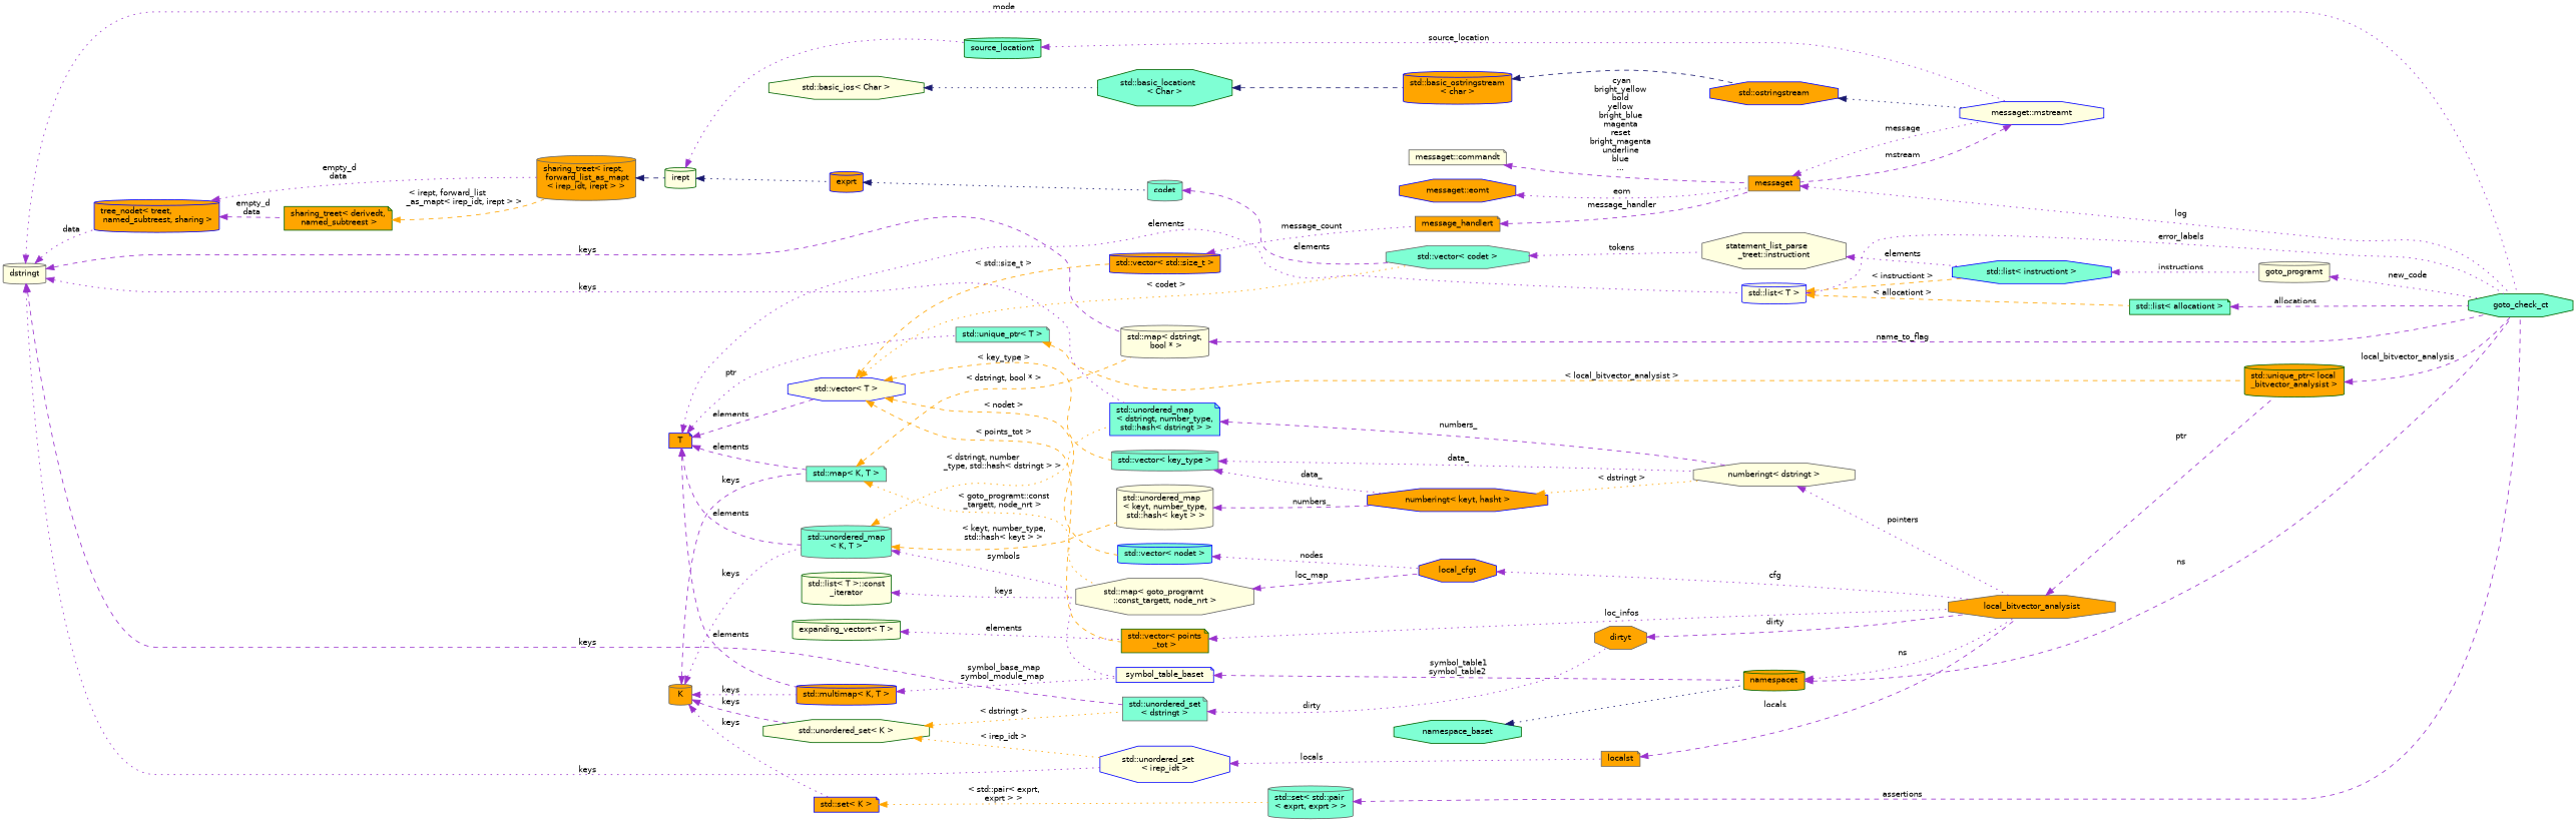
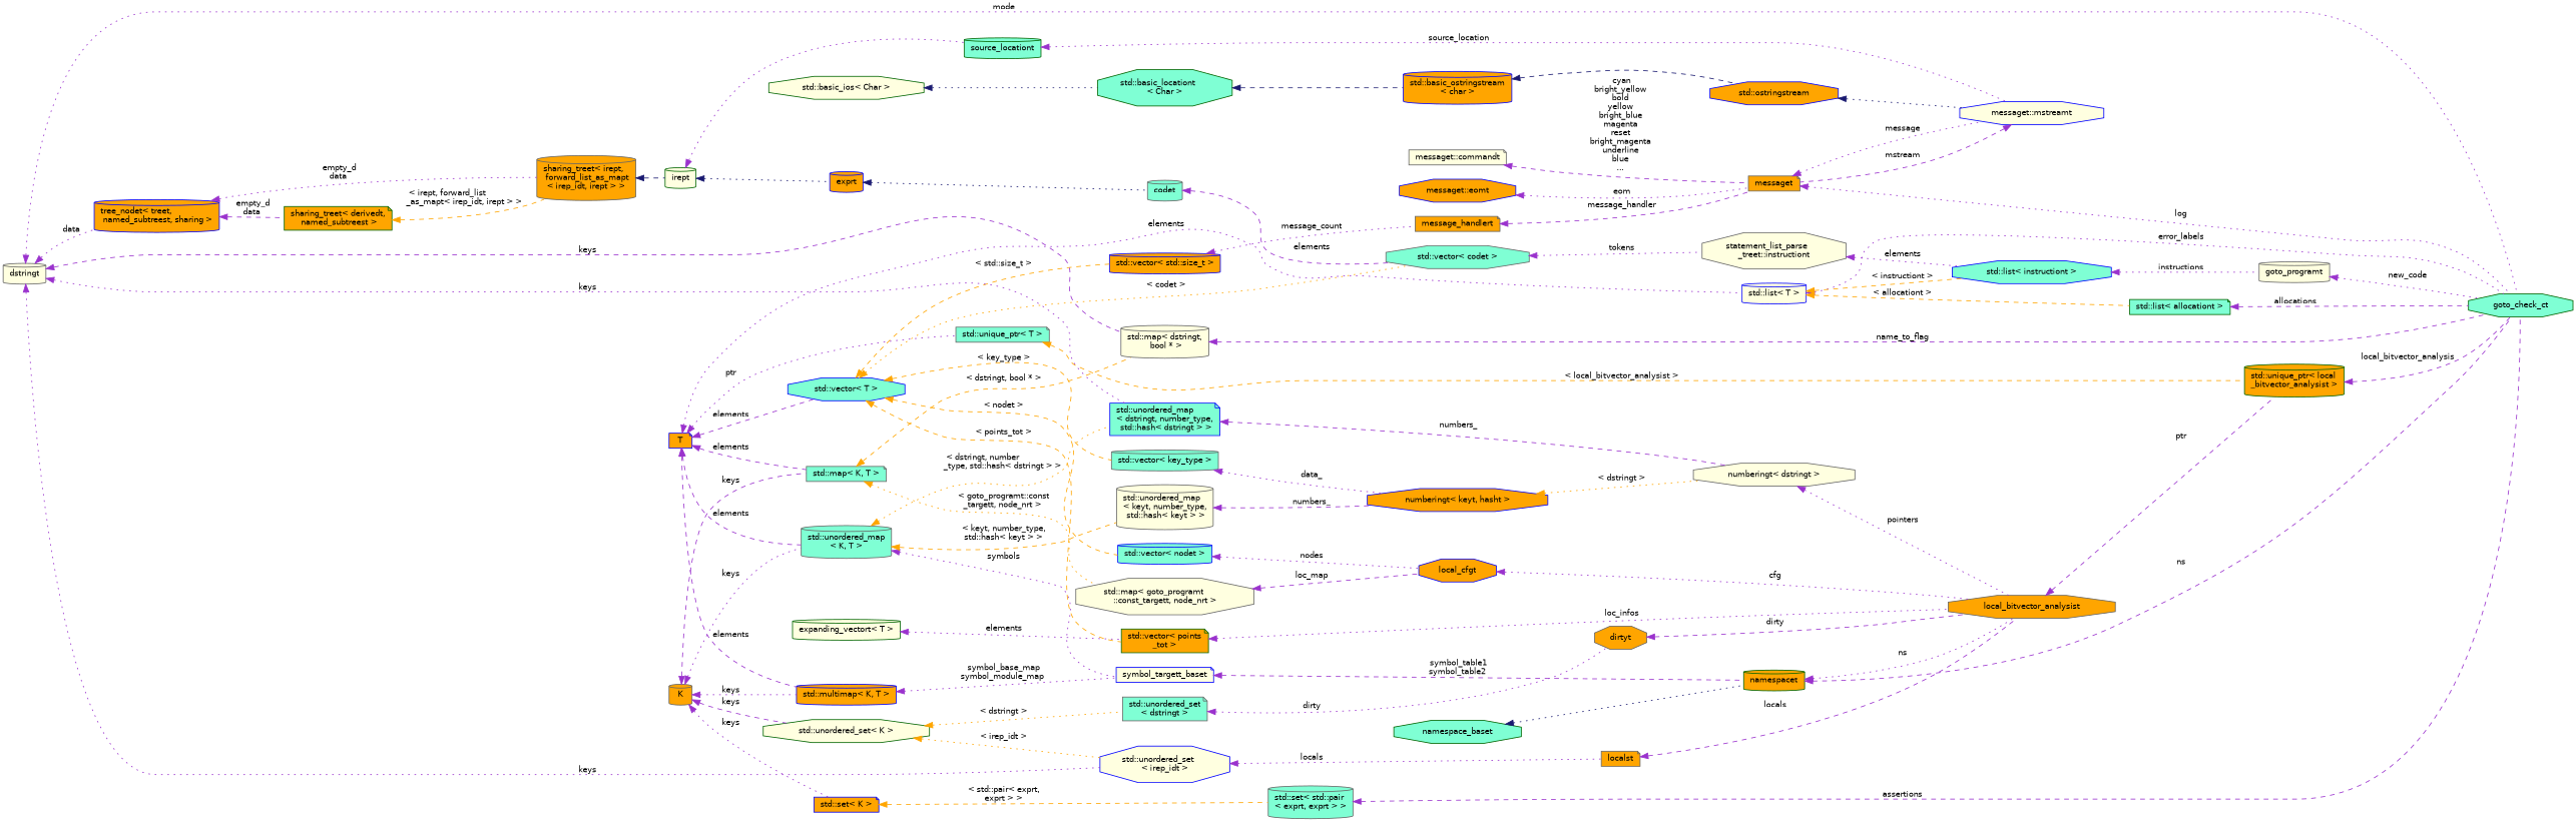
  digraph {
    rankdir=LR
    node [color=gray40 fillcolor=orange fontname=Helvetica fontsize=10 shape=cylinder style=filled]
    edge [color=darkorchid3 dir=back fontname=Helvetica fontsize=10 labelfontname=Helvetica labelfontsize=10 style=dotted]
    n1 [color=darkgreen fillcolor=aquamarine fontcolor=black height=0.2 label=goto_check_ct shape=octagon width=0.4]
    n2 [color=blue fillcolor=lightyellow height=0.2 label="std::list\< T \>" width=0.4]
    n3 [color=darkgreen fillcolor=aquamarine height=0.2 label="std::list\< allocationt \>" shape=note width=0.4]
    n4 [color=blue fillcolor=aquamarine height=0.2 label="std::list\< instructiont \>" shape=octagon width=0.4]
    n5 [fillcolor=lightyellow height=0.2 label=goto_programt width=0.4]
    n6 [color=blue height=0.2 label=T shape=note width=0.4]
-   n7 [color=blue fillcolor=lightyellow height=0.2 label="std::vector\< T \>" shape=octagon width=0.4]
+   n7 [color=blue fillcolor=aquamarine height=0.2 label="std::vector\< T \>" shape=octagon width=0.4]
    n8 [color=blue height=0.2 label="std::multimap\< K, T \>" width=0.4]
    n9 [fillcolor=aquamarine height=0.2 label="std::unordered_map\l\< K, T \>" width=0.4]
    n10 [fillcolor=aquamarine height=0.2 label="std::map\< K, T \>" shape=note width=0.4]
    n11 [fillcolor=aquamarine height=0.2 label="std::unique_ptr\< T \>" shape=note width=0.4]
    n12 [color=blue height=0.2 label="std::vector\< std::size_t \>" width=0.4]
    n13 [color=blue fillcolor=aquamarine height=0.2 label="std::vector\< nodet \>" width=0.4]
    n14 [fillcolor=aquamarine height=0.2 label="std::vector\< key_type \>" width=0.4]
    n15 [color=darkgreen height=0.2 label="std::vector\< points\l_tot \>" shape=note width=0.4]
    n16 [fillcolor=aquamarine height=0.2 label="std::vector\< codet \>" shape=octagon width=0.4]
-   n17 [color=blue fillcolor=lightyellow height=0.2 label=symbol_table_baset shape=note width=0.4]
+   n17 [color=blue fillcolor=lightyellow height=0.2 label=symbol_targett_baset shape=note width=0.4]
    n18 [color=blue fillcolor=aquamarine height=0.2 label="std::unordered_map\l\< dstringt, number_type,\l std::hash\< dstringt \> \>" shape=note width=0.4]
    n19 [fillcolor=lightyellow height=0.2 label="std::unordered_map\l\< keyt, number_type,\l std::hash\< keyt \> \>" width=0.4]
    n20 [fillcolor=lightyellow height=0.2 label="std::map\< dstringt,\l bool * \>" width=0.4]
    n21 [fillcolor=lightyellow height=0.2 label="std::map\< goto_programt\l::const_targett, node_nrt \>" shape=octagon width=0.4]
    n22 [color=darkgreen height=0.2 label="std::unique_ptr\< local\l_bitvector_analysist \>" width=0.4]
    n23 [height=0.2 label=messaget shape=note width=0.4]
    n24 [color=blue fillcolor=lightyellow height=0.2 label="messaget::mstreamt" shape=octagon width=0.4]
    n25 [height=0.2 label=message_handlert shape=note width=0.4]
    n26 [color=blue height=0.2 label=local_cfgt shape=octagon width=0.4]
    n27 [fillcolor=lightyellow height=0.2 label="numberingt\< dstringt \>" shape=octagon width=0.4]
    n28 [color=blue height=0.2 label="numberingt\< keyt, hasht \>" shape=octagon width=0.4]
    n29 [height=0.2 label=local_bitvector_analysist shape=octagon width=0.4]
    n30 [fillcolor=lightyellow height=0.2 label="statement_list_parse\l_treet::instructiont" shape=octagon width=0.4]
    n31 [fillcolor=lightyellow height=0.2 label="messaget::commandt" shape=note width=0.4]
    n32 [color=blue height=0.2 label="std::ostringstream" shape=octagon width=0.4]
    n33 [color=blue height=0.2 label="std::basic_ostringstream\l\< char \>" width=0.4]
    n34 [color=darkgreen fillcolor=aquamarine height=0.2 label="std::basic_locationt\l\< Char \>" shape=octagon width=0.4]
    n35 [color=darkgreen fillcolor=lightyellow height=0.2 label="std::basic_ios\< Char \>" shape=octagon width=0.4]
    n36 [color=darkgreen fillcolor=aquamarine height=0.2 label=source_locationt width=0.4]
    n37 [color=darkgreen fillcolor=lightyellow height=0.2 label=irept width=0.4]
    n38 [color=blue height=0.2 label=exprt width=0.4]
    n39 [fillcolor=aquamarine height=0.2 label=codet width=0.4]
    n40 [height=0.2 label="sharing_treet\< irept,\l forward_list_as_mapt\l\< irep_idt, irept \> \>" width=0.4]
    n41 [color=blue height=0.2 label="tree_nodet\< treet,\l named_subtreest, sharing \>" width=0.4]
    n42 [color=darkgreen height=0.2 label="sharing_treet\< derivedt,\l named_subtreest \>" shape=note width=0.4]
    n43 [fillcolor=lightyellow height=0.2 label=dstringt width=0.4]
    n44 [fillcolor=aquamarine height=0.2 label="std::unordered_set\l\< dstringt \>" shape=note width=0.4]
    n45 [color=blue fillcolor=lightyellow height=0.2 label="std::unordered_set\l\< irep_idt \>" shape=octagon width=0.4]
    n46 [height=0.2 label=dirtyt shape=octagon width=0.4]
    n47 [height=0.2 label=localst shape=note width=0.4]
    n48 [color=blue height=0.2 label="messaget::eomt" shape=octagon width=0.4]
    n49 [color=darkgreen height=0.2 label=namespacet width=0.4]
    n50 [color=darkgreen fillcolor=aquamarine height=0.2 label=namespace_baset shape=octagon width=0.4]
    n51 [height=0.2 label=K width=0.4]
    n52 [color=darkgreen fillcolor=lightyellow height=0.2 label="std::unordered_set\< K \>" shape=octagon width=0.4]
    n53 [color=blue height=0.2 label="std::set\< K \>" shape=note width=0.4]
    n54 [fillcolor=aquamarine height=0.2 label="std::set\< std::pair\l\< exprt, exprt \> \>" width=0.4]
-   n55 [color=darkgreen fillcolor=lightyellow height=0.2 label="std::list\< T \>::const\l_iterator" width=0.4]
    n56 [color=darkgreen fillcolor=lightyellow height=0.2 label="expanding_vectort\< T \>" width=0.4]
    n2 -> n1 [label=" error_labels"]
    n2 -> n3 [color=orange label=" \< allocationt \>" style=dashed]
    n2 -> n4 [color=orange label=" \< instructiont \>" style=dashed]
    n3 -> n1 [label=" allocations" style=dashed]
    n4 -> n5 [label=" instructions"]
    n5 -> n1 [label=" new_code"]
    n6 -> n2 [label=" elements"]
    n6 -> n7 [label=" elements" style=dashed]
    n6 -> n8 [label=" elements" style=dashed]
    n6 -> n9 [label=" elements" style=dashed]
    n6 -> n10 [label=" elements" style=dashed]
    n6 -> n11 [label=" ptr"]
    n7 -> n12 [color=orange label=" \< std::size_t \>" style=dashed]
    n7 -> n13 [color=orange label=" \< nodet \>" style=dashed]
    n7 -> n14 [color=orange label=" \< key_type \>" style=dashed]
    n7 -> n15 [color=orange label=" \< points_tot \>" style=dashed]
    n7 -> n16 [color=orange label=" \< codet \>"]
    n8 -> n17 [label=" symbol_base_map\nsymbol_module_map"]
    n9 -> n17 [label=" symbols"]
    n9 -> n18 [color=orange label=" \< dstringt, number\l_type, std::hash\< dstringt \> \>"]
    n9 -> n19 [color=orange label=" \< keyt, number_type,\l std::hash\< keyt \> \>" style=dashed]
    n10 -> n20 [color=orange label=" \< dstringt, bool * \>" style=dashed]
    n10 -> n21 [color=orange label=" \< goto_programt::const\l_targett, node_nrt \>"]
    n11 -> n22 [color=orange label=" \< local_bitvector_analysist \>" style=dashed]
    n12 -> n25 [label=" message_count"]
    n13 -> n26 [label=" nodes"]
-   n14 -> n27 [label=" data_"]
    n14 -> n28 [label=" data_"]
    n15 -> n29 [label=" loc_infos"]
    n16 -> n30 [label=" tokens"]
    n17 -> n49 [label=" symbol_table1\nsymbol_table2" style=dashed]
    n18 -> n27 [label=" numbers_" style=dashed]
    n19 -> n28 [label=" numbers_" style=dashed]
    n20 -> n1 [label=" name_to_flag" style=dashed]
    n21 -> n26 [label=" loc_map" style=dashed]
    n22 -> n1 [label=" local_bitvector_analysis" style=dashed]
    n23 -> n1 [label=" log"]
    n23 -> n24 [label=" message"]
    n24 -> n23 [label=" mstream" style=dashed]
    n25 -> n23 [label=" message_handler" style=dashed]
    n26 -> n29 [label=" cfg"]
    n27 -> n29 [label=" pointers"]
    n28 -> n27 [color=orange label=" \< dstringt \>"]
    n29 -> n22 [label=" ptr" style=dashed]
    n30 -> n4 [label=" elements"]
    n31 -> n23 [label=" cyan\nbright_yellow\nbold\nyellow\nbright_blue\nmagenta\nreset\nbright_magenta\nunderline\nblue\n..." style=dashed]
    n32 -> n24 [color=midnightblue]
    n33 -> n32 [color=midnightblue style=dashed]
    n34 -> n33 [color=midnightblue style=dashed]
    n35 -> n34 [color=midnightblue]
    n36 -> n24 [label=" source_location"]
    n37 -> n36
    n37 -> n38 [color=midnightblue]
    n38 -> n39 [color=midnightblue]
    n39 -> n16 [label=" elements" style=dashed]
    n40 -> n37 [color=midnightblue style=dashed]
    n41 -> n40 [label=" empty_d\ndata"]
    n41 -> n42 [label=" empty_d\ndata" style=dashed]
    n42 -> n40 [color=orange label=" \< irept, forward_list\l_as_mapt\< irep_idt, irept \> \>" style=dashed]
    n43 -> n1 [label=" mode"]
    n43 -> n18 [label=" keys"]
    n43 -> n20 [label=" keys" style=dashed]
    n43 -> n41 [label=" data"]
-   n43 -> n44 [label=" keys" style=dashed]
    n43 -> n45 [label=" keys"]
    n44 -> n46 [label=" dirty"]
    n45 -> n47 [label=" locals"]
    n46 -> n29 [label=" dirty" style=dashed]
    n47 -> n29 [label=" locals" style=dashed]
    n48 -> n23 [label=" eom"]
    n49 -> n1 [label=" ns" style=dashed]
    n49 -> n29 [label=" ns"]
    n50 -> n49 [color=midnightblue]
    n51 -> n8 [label=" keys"]
    n51 -> n9 [label=" keys"]
    n51 -> n10 [label=" keys" style=dashed]
    n51 -> n52 [label=" keys" style=dashed]
    n51 -> n53 [label=" keys"]
    n52 -> n44 [color=orange label=" \< dstringt \>"]
    n52 -> n45 [color=orange label=" \< irep_idt \>"]
-   n53 -> n54 [color=orange label=" \< std::pair\< exprt,\l exprt \> \>"]
+   n53 -> n54 [color=orange label=" \< std::pair\< exprt,\l exprt \> \>" style=dashed]
    n54 -> n1 [label=" assertions" style=dashed]
-   n55 -> n21 [label=" keys"]
    n56 -> n15 [label=" elements"]
  }
